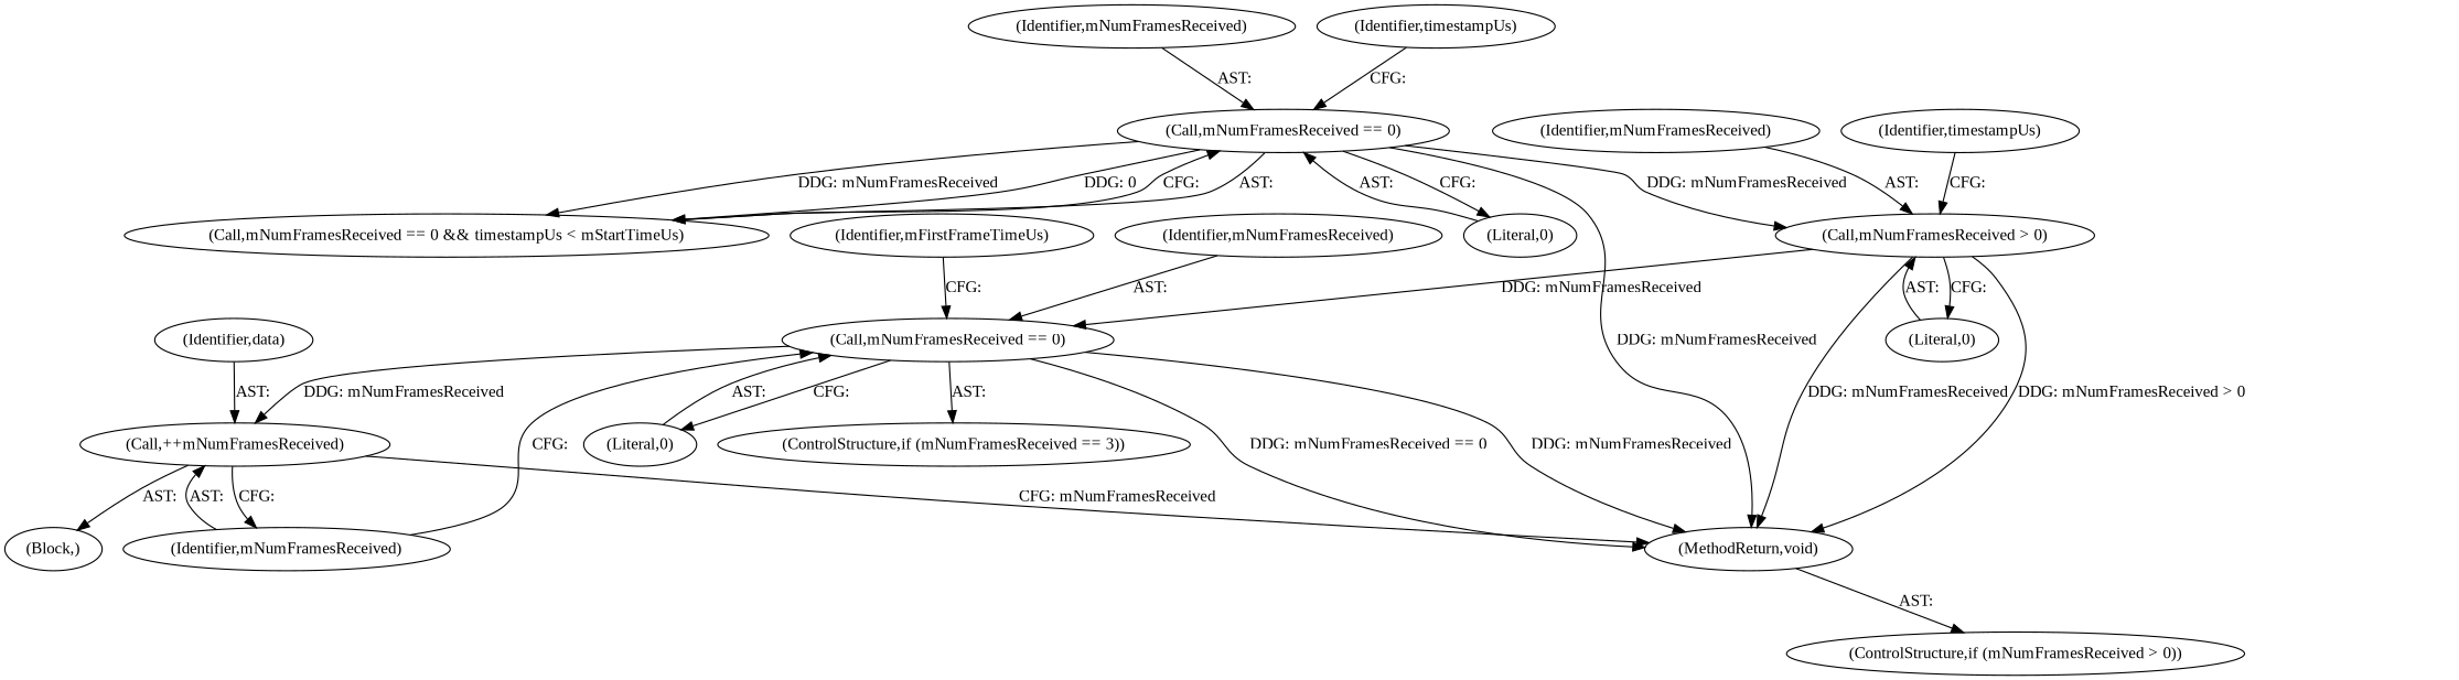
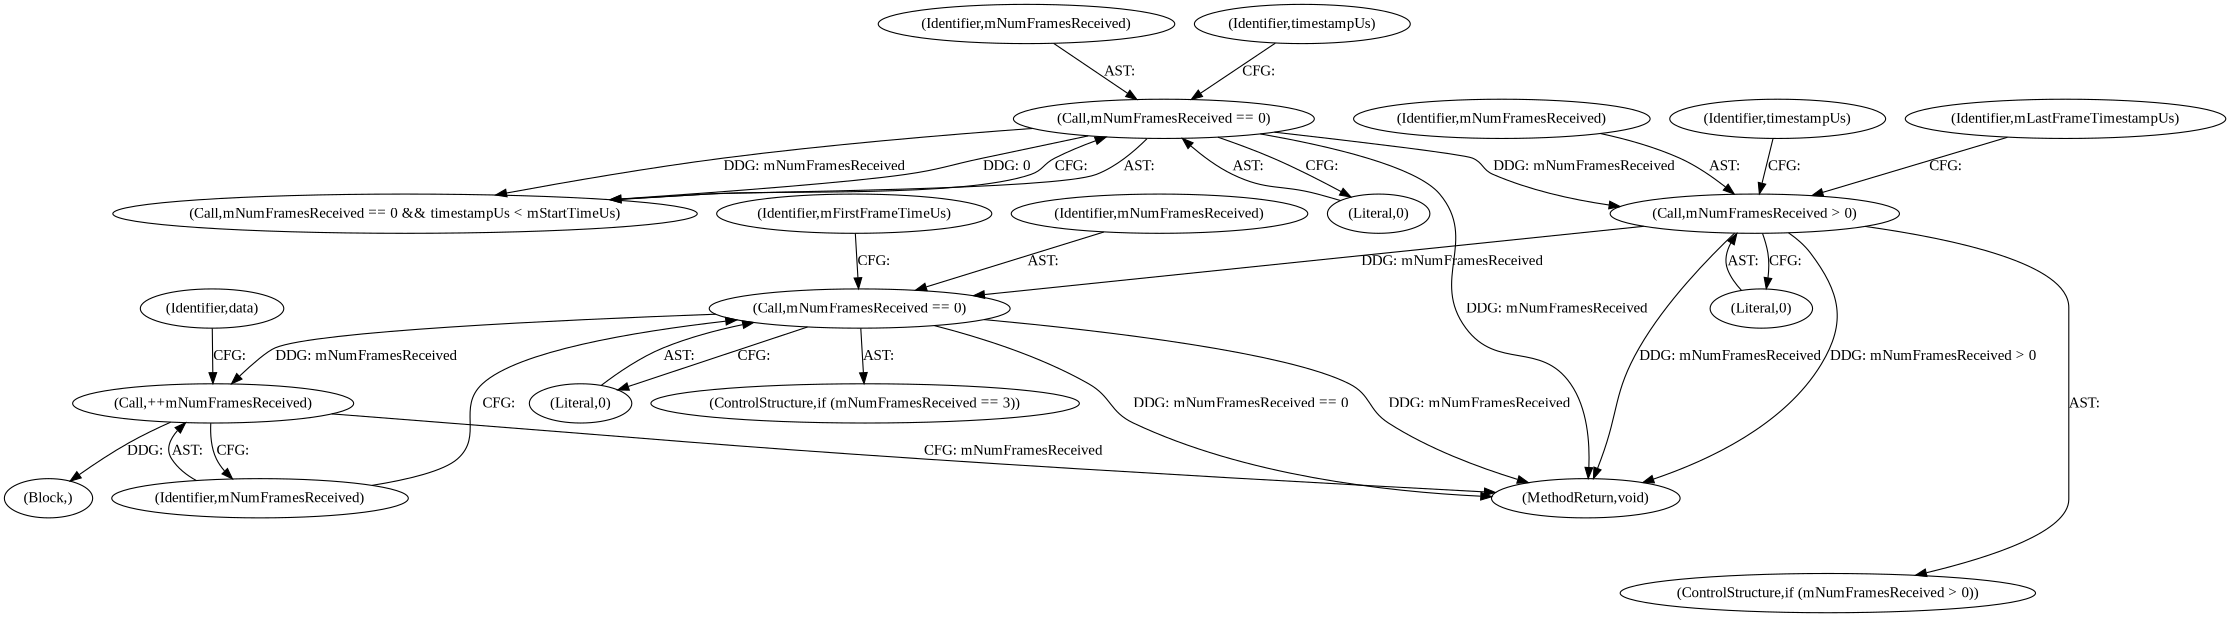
  digraph {
    fontname="Liberation Serif"
    node [fontname="Liberation Serif"]
    edge [fontname="Liberation Serif"]
    n1 [label="(Call,mNumFramesReceived > 0)"]
    n2 [label="(Call,mNumFramesReceived == 0)"]
    n3 [label="(ControlStructure,if (mNumFramesReceived > 0))"]
    n4 [label="(MethodReturn,void)"]
    n5 [label="(Literal,0)"]
    n6 [label="(Call,++mNumFramesReceived)"]
    n7 [label="(ControlStructure,if (mNumFramesReceived == 3))"]
    n8 [label="(Literal,0)"]
    n9 [label="(Call,mNumFramesReceived == 0)"]
    n10 [label="(Literal,0)"]
    n11 [label="(Call,mNumFramesReceived == 0 && timestampUs < mStartTimeUs)"]
    n12 [label="(Identifier,mNumFramesReceived)"]
    n13 [label="(Block,)"]
    n14 [label="(Identifier,mNumFramesReceived)"]
    n15 [label="(Identifier,data)"]
    n16 [label="(Identifier,mNumFramesReceived)"]
    n17 [label="(Identifier,timestampUs)"]
+   n18 [label="(Identifier,mLastFrameTimestampUs)"]
    n19 [label="(Identifier,timestampUs)"]
    n20 [label="(Identifier,mFirstFrameTimeUs)"]
    n21 [label="(Identifier,mNumFramesReceived)"]
    n1 -> n2 [label="DDG: mNumFramesReceived"]
-   n4 -> n3 [label="AST: "]
+   n1 -> n3 [label="AST: "]
    n1 -> n4 [label="DDG: mNumFramesReceived"]
    n1 -> n4 [label="DDG: mNumFramesReceived > 0"]
    n1 -> n5 [label="CFG: "]
    n2 -> n4 [label="DDG: mNumFramesReceived == 0"]
    n2 -> n4 [label="DDG: mNumFramesReceived"]
    n2 -> n6 [label="DDG: mNumFramesReceived"]
    n2 -> n7 [label="AST: "]
    n2 -> n8 [label="CFG: "]
    n5 -> n1 [label="AST: "]
    n6 -> n4 [label="CFG: mNumFramesReceived"]
    n6 -> n12 [label="CFG: "]
-   n6 -> n13 [label="AST: "]
+   n6 -> n13 [label="DDG: "]
    n8 -> n2 [label="AST: "]
    n9 -> n1 [label="DDG: mNumFramesReceived"]
    n9 -> n4 [label="DDG: mNumFramesReceived"]
    n9 -> n10 [label="CFG: "]
    n9 -> n11 [label="AST: "]
    n9 -> n11 [label="DDG: mNumFramesReceived"]
    n9 -> n11 [label="DDG: 0"]
    n10 -> n9 [label="AST: "]
    n11 -> n9 [label="CFG: "]
    n12 -> n2 [label="CFG: "]
    n12 -> n6 [label="AST: "]
    n14 -> n2 [label="AST: "]
-   n15 -> n6 [label="AST: "]
+   n15 -> n6 [label="CFG: "]
    n16 -> n9 [label="AST: "]
    n17 -> n1 [label="CFG: "]
+   n18 -> n1 [label="CFG: "]
    n19 -> n9 [label="CFG: "]
    n20 -> n2 [label="CFG: "]
    n21 -> n1 [label="AST: "]
  }
